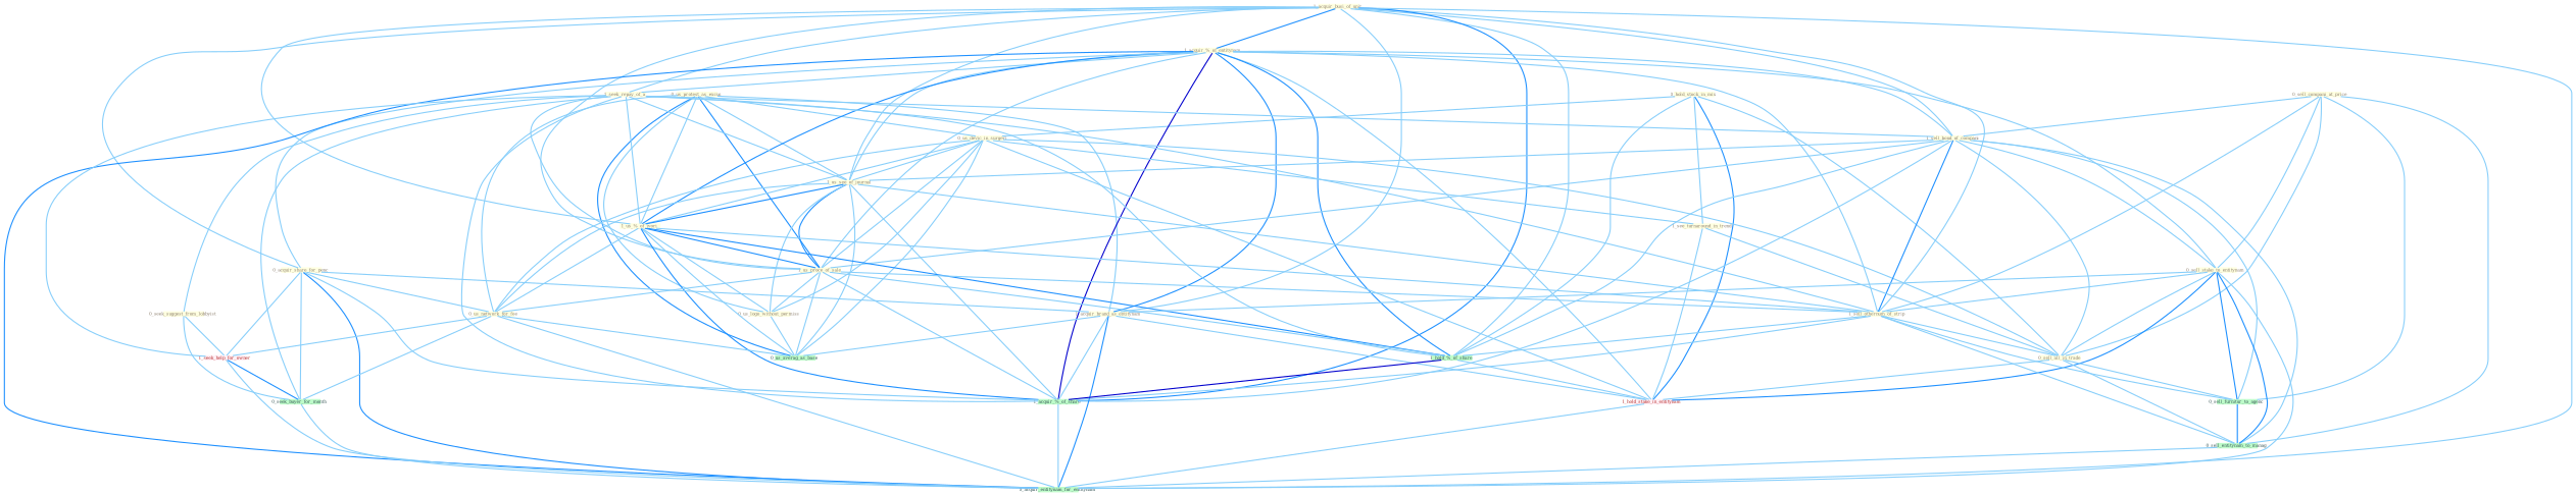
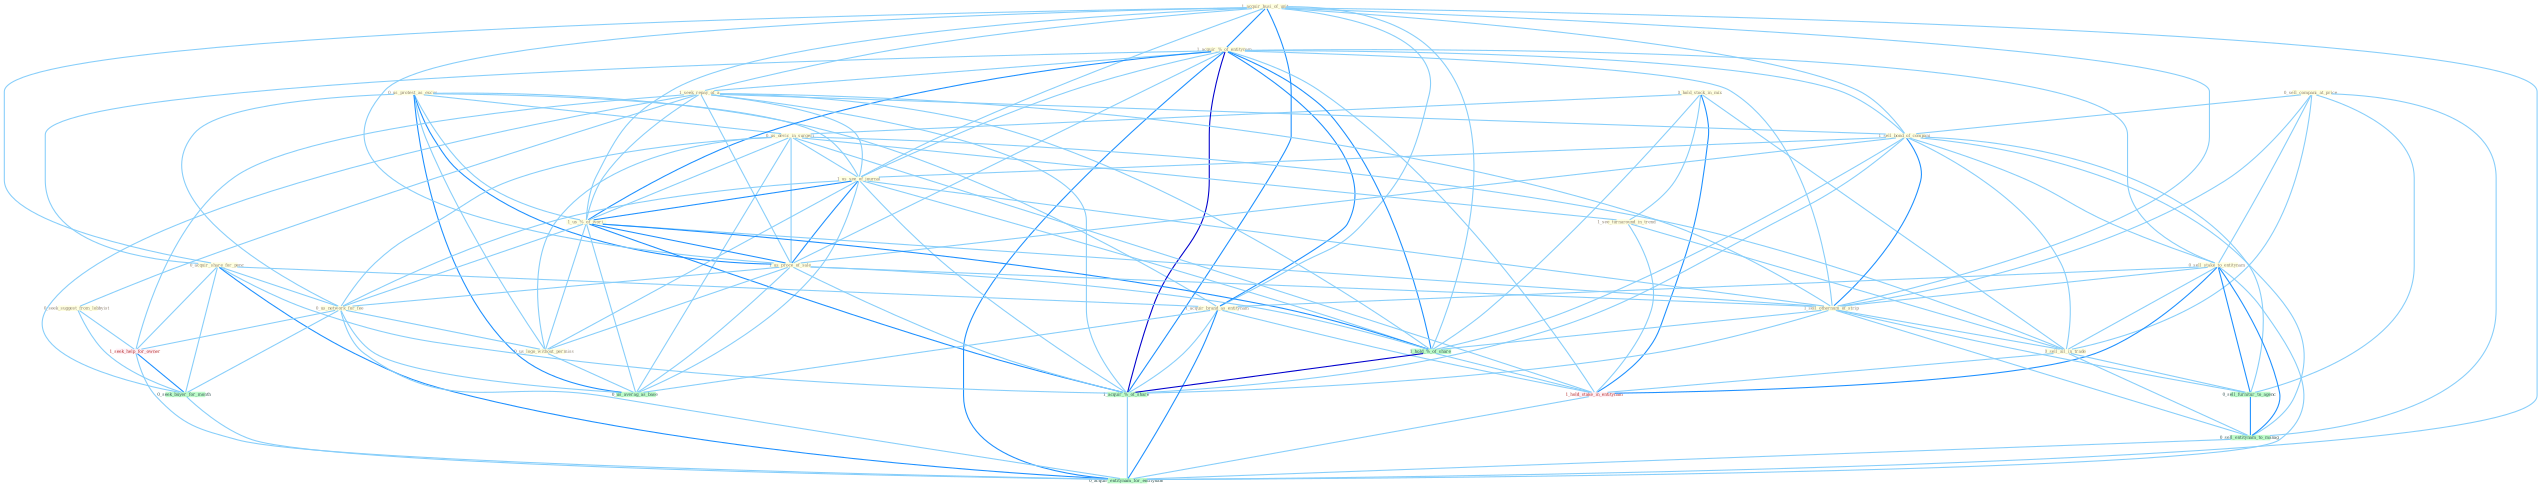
  graph {
    node [color="#ffffe0" fixedsize=true fontcolor="#8b7d6b" fontsize=4 shape=polygon style=filled]
    edge [color="#87cefa" w=1]
    "0_us_protest_as_excus " [height=.06 width=.5]
    "1_acquir_busi_of_unit " [height=.06 width=.5]
    "0_hold_stock_in_mix " [height=.06 width=.5]
    "1_acquir_%_of_entitynam " [height=.06 width=.5]
    "1_seek_repay_of_a " [height=.06 width=.5]
    "0_seek_suggest_from_lobbyist " [height=.06 width=.5]
    "0_sell_compani_at_price " [height=.06 width=.5]
    "0_us_devic_in_surgeri " [height=.06 width=.5]
    "1_sell_bond_of_compani " [height=.06 width=.5]
    n10 [height=.06 label="1_us_see_of_journal" width=.5]
    "1_us_%_of_ivori " [height=.06 width=.5]
    "0_sell_stake_to_entitynam " [height=.06 width=.5]
    "1_see_turnaround_in_trend " [height=.06 width=.5]
    "0_acquir_share_for_penc " [height=.06 width=.5]
    "1_us_proce_of_sale " [height=.06 width=.5]
    "1_sell_othernum_of_strip " [height=.06 width=.5]
    "0_us_network_for_fee " [height=.06 width=.5]
    "0_sell_all_in_trade " [height=.06 width=.5]
    "1_acquir_brand_as_entitynam " [height=.06 width=.5]
    "0_us_logo_without_permiss " [height=.06 width=.5]
    "1_hold_stake_in_entitynam " [color="#fff0f5" fontcolor="#b22222" height=.06 width=.5]
    "1_seek_help_for_owner " [color="#fff0f5" fontcolor="#b22222" height=.06 width=.5]
    "0_us_averag_as_base " [color="#BDFCC9" fontcolor="#2f4f4f" height=.06 width=.5]
    "1_hold_%_of_share " [color="#BDFCC9" fontcolor="#2f4f4f" height=.06 width=.5]
    "1_acquir_%_of_share " [color="#BDFCC9" fontcolor="#2f4f4f" height=.06 width=.5]
    "0_acquir_entitynam_for_entitynam " [color="#BDFCC9" fontcolor="#2f4f4f" height=.06 width=.5]
    "0_seek_buyer_for_month " [color="#BDFCC9" fontcolor="#2f4f4f" height=.06 width=.5]
    "0_sell_furnitur_to_agenc " [color="#BDFCC9" fontcolor="#2f4f4f" height=.06 width=.5]
    "0_sell_entitynam_to_manag " [color="#BDFCC9" fontcolor="#2f4f4f" height=.06 width=.5]
    subgraph sub_1 {
      "0_us_protest_as_excus "
      "1_acquir_busi_of_unit "
      "0_hold_stock_in_mix "
      "1_acquir_%_of_entitynam "
      "1_seek_repay_of_a "
      "0_seek_suggest_from_lobbyist "
      "0_sell_compani_at_price "
      "0_us_devic_in_surgeri "
      "1_sell_bond_of_compani "
      n10
      "1_us_%_of_ivori "
      "0_sell_stake_to_entitynam "
      "1_see_turnaround_in_trend "
      "0_acquir_share_for_penc "
      "1_us_proce_of_sale "
      "1_sell_othernum_of_strip "
      "0_us_network_for_fee "
      "0_sell_all_in_trade "
      "1_acquir_brand_as_entitynam "
      "0_us_logo_without_permiss "
    }
    subgraph sub_2 {
      "1_hold_stake_in_entitynam "
      "1_seek_help_for_owner "
    }
    "0_us_protest_as_excus " -- "0_us_devic_in_surgeri "
    "0_us_protest_as_excus " -- n10
    "0_us_protest_as_excus " -- "1_us_%_of_ivori "
    "0_us_protest_as_excus " -- "1_us_proce_of_sale " [color="#1e90ff"]
    "0_us_protest_as_excus " -- "0_us_network_for_fee "
    "0_us_protest_as_excus " -- "1_acquir_brand_as_entitynam "
    "0_us_protest_as_excus " -- "0_us_logo_without_permiss "
    "0_us_protest_as_excus " -- "0_us_averag_as_base " [color="#1e90ff" w=2]
    "1_acquir_busi_of_unit " -- "1_acquir_%_of_entitynam " [color="#1e90ff" w=2]
    "1_acquir_busi_of_unit " -- "1_seek_repay_of_a "
    "1_acquir_busi_of_unit " -- "1_sell_bond_of_compani "
    "1_acquir_busi_of_unit " -- n10
    "1_acquir_busi_of_unit " -- "1_us_%_of_ivori "
    "1_acquir_busi_of_unit " -- "0_acquir_share_for_penc "
    "1_acquir_busi_of_unit " -- "1_us_proce_of_sale "
    "1_acquir_busi_of_unit " -- "1_sell_othernum_of_strip "
    "1_acquir_busi_of_unit " -- "1_acquir_brand_as_entitynam "
    "1_acquir_busi_of_unit " -- "1_hold_%_of_share "
    "1_acquir_busi_of_unit " -- "1_acquir_%_of_share " [color="#1e90ff" w=2]
    "1_acquir_busi_of_unit " -- "0_acquir_entitynam_for_entitynam "
    "0_hold_stock_in_mix " -- "0_us_devic_in_surgeri "
    "0_hold_stock_in_mix " -- "1_see_turnaround_in_trend "
    "0_hold_stock_in_mix " -- "0_sell_all_in_trade "
    "0_hold_stock_in_mix " -- "1_hold_stake_in_entitynam " [color="#1e90ff" w=2]
    "0_hold_stock_in_mix " -- "1_hold_%_of_share "
    "1_acquir_%_of_entitynam " -- "1_seek_repay_of_a "
    "1_acquir_%_of_entitynam " -- "1_sell_bond_of_compani "
    "1_acquir_%_of_entitynam " -- n10
    "1_acquir_%_of_entitynam " -- "1_us_%_of_ivori " [color="#1e90ff" w=2]
    "1_acquir_%_of_entitynam " -- "0_sell_stake_to_entitynam "
    "1_acquir_%_of_entitynam " -- "0_acquir_share_for_penc "
    "1_acquir_%_of_entitynam " -- "1_us_proce_of_sale "
    "1_acquir_%_of_entitynam " -- "1_sell_othernum_of_strip "
    "1_acquir_%_of_entitynam " -- "1_acquir_brand_as_entitynam " [color="#1e90ff" w=2]
    "1_acquir_%_of_entitynam " -- "1_hold_stake_in_entitynam "
    "1_acquir_%_of_entitynam " -- "1_hold_%_of_share " [color="#1e90ff" w=2]
    "1_acquir_%_of_entitynam " -- "1_acquir_%_of_share " [color="#0000cd" w=3]
    "1_acquir_%_of_entitynam " -- "0_acquir_entitynam_for_entitynam " [color="#1e90ff" w=2]
    "1_seek_repay_of_a " -- "0_seek_suggest_from_lobbyist "
    "1_seek_repay_of_a " -- "1_sell_bond_of_compani "
    "1_seek_repay_of_a " -- n10
    "1_seek_repay_of_a " -- "1_us_%_of_ivori "
    "1_seek_repay_of_a " -- "1_us_proce_of_sale "
    "1_seek_repay_of_a " -- "1_sell_othernum_of_strip "
    "1_seek_repay_of_a " -- "1_seek_help_for_owner "
    "1_seek_repay_of_a " -- "1_hold_%_of_share "
    "1_seek_repay_of_a " -- "1_acquir_%_of_share "
    "1_seek_repay_of_a " -- "0_seek_buyer_for_month "
    "0_seek_suggest_from_lobbyist " -- "1_seek_help_for_owner "
    "0_seek_suggest_from_lobbyist " -- "0_seek_buyer_for_month "
    "0_sell_compani_at_price " -- "1_sell_bond_of_compani "
    "0_sell_compani_at_price " -- "0_sell_stake_to_entitynam "
    "0_sell_compani_at_price " -- "1_sell_othernum_of_strip "
    "0_sell_compani_at_price " -- "0_sell_all_in_trade "
    "0_sell_compani_at_price " -- "0_sell_furnitur_to_agenc "
    "0_sell_compani_at_price " -- "0_sell_entitynam_to_manag "
    "0_us_devic_in_surgeri " -- n10
    "0_us_devic_in_surgeri " -- "1_us_%_of_ivori "
    "0_us_devic_in_surgeri " -- "1_see_turnaround_in_trend "
    "0_us_devic_in_surgeri " -- "1_us_proce_of_sale "
    "0_us_devic_in_surgeri " -- "0_us_network_for_fee "
    "0_us_devic_in_surgeri " -- "0_sell_all_in_trade "
    "0_us_devic_in_surgeri " -- "0_us_logo_without_permiss "
    "0_us_devic_in_surgeri " -- "1_hold_stake_in_entitynam "
    "0_us_devic_in_surgeri " -- "0_us_averag_as_base "
    "1_sell_bond_of_compani " -- n10
    "1_sell_bond_of_compani " -- "0_sell_stake_to_entitynam "
    "1_sell_bond_of_compani " -- "1_us_proce_of_sale "
    "1_sell_bond_of_compani " -- "1_sell_othernum_of_strip " [color="#1e90ff" w=2]
    "1_sell_bond_of_compani " -- "0_sell_all_in_trade "
    "1_sell_bond_of_compani " -- "1_hold_%_of_share "
    "1_sell_bond_of_compani " -- "1_acquir_%_of_share "
    "1_sell_bond_of_compani " -- "0_sell_furnitur_to_agenc "
    "1_sell_bond_of_compani " -- "0_sell_entitynam_to_manag "
    n10 -- "1_us_%_of_ivori " [color="#1e90ff" w=2]
    n10 -- "1_us_proce_of_sale " [color="#1e90ff" w=2]
    n10 -- "1_sell_othernum_of_strip "
    n10 -- "0_us_network_for_fee "
    n10 -- "0_us_logo_without_permiss "
    n10 -- "0_us_averag_as_base "
+   n10 -- "1_hold_%_of_share "
    n10 -- "1_acquir_%_of_share "
    "1_us_%_of_ivori " -- "1_us_proce_of_sale " [color="#1e90ff" w=2]
    "1_us_%_of_ivori " -- "1_sell_othernum_of_strip "
    "1_us_%_of_ivori " -- "0_us_network_for_fee "
    "1_us_%_of_ivori " -- "0_us_logo_without_permiss "
    "1_us_%_of_ivori " -- "0_us_averag_as_base "
    "1_us_%_of_ivori " -- "1_hold_%_of_share " [color="#1e90ff" w=2]
    "1_us_%_of_ivori " -- "1_acquir_%_of_share " [color="#1e90ff" w=2]
    "0_sell_stake_to_entitynam " -- "1_sell_othernum_of_strip "
    "0_sell_stake_to_entitynam " -- "0_sell_all_in_trade "
    "0_sell_stake_to_entitynam " -- "1_acquir_brand_as_entitynam "
    "0_sell_stake_to_entitynam " -- "1_hold_stake_in_entitynam " [color="#1e90ff" w=2]
    "0_sell_stake_to_entitynam " -- "0_acquir_entitynam_for_entitynam "
    "0_sell_stake_to_entitynam " -- "0_sell_furnitur_to_agenc " [color="#1e90ff" w=2]
    "0_sell_stake_to_entitynam " -- "0_sell_entitynam_to_manag " [color="#1e90ff" w=2]
    "1_see_turnaround_in_trend " -- "0_sell_all_in_trade "
    "1_see_turnaround_in_trend " -- "1_hold_stake_in_entitynam "
    "0_acquir_share_for_penc " -- "0_us_network_for_fee "
    "0_acquir_share_for_penc " -- "1_acquir_brand_as_entitynam "
    "0_acquir_share_for_penc " -- "1_seek_help_for_owner "
    "0_acquir_share_for_penc " -- "1_acquir_%_of_share "
    "0_acquir_share_for_penc " -- "0_acquir_entitynam_for_entitynam " [color="#1e90ff" w=2]
    "0_acquir_share_for_penc " -- "0_seek_buyer_for_month "
    "1_us_proce_of_sale " -- "1_sell_othernum_of_strip "
    "1_us_proce_of_sale " -- "0_us_network_for_fee "
    "1_us_proce_of_sale " -- "0_us_logo_without_permiss "
    "1_us_proce_of_sale " -- "0_us_averag_as_base "
    "1_us_proce_of_sale " -- "1_hold_%_of_share "
    "1_us_proce_of_sale " -- "1_acquir_%_of_share "
    "1_sell_othernum_of_strip " -- "0_sell_all_in_trade "
    "1_sell_othernum_of_strip " -- "1_hold_%_of_share "
    "1_sell_othernum_of_strip " -- "1_acquir_%_of_share "
    "1_sell_othernum_of_strip " -- "0_sell_furnitur_to_agenc "
    "1_sell_othernum_of_strip " -- "0_sell_entitynam_to_manag "
+   "0_us_network_for_fee " -- "0_us_logo_without_permiss "
    "0_us_network_for_fee " -- "1_seek_help_for_owner "
    "0_us_network_for_fee " -- "0_us_averag_as_base "
    "0_us_network_for_fee " -- "0_acquir_entitynam_for_entitynam "
    "0_us_network_for_fee " -- "0_seek_buyer_for_month "
    "0_sell_all_in_trade " -- "1_hold_stake_in_entitynam "
    "0_sell_all_in_trade " -- "0_sell_furnitur_to_agenc "
    "0_sell_all_in_trade " -- "0_sell_entitynam_to_manag "
    "1_acquir_brand_as_entitynam " -- "1_hold_stake_in_entitynam "
    "1_acquir_brand_as_entitynam " -- "0_us_averag_as_base "
    "1_acquir_brand_as_entitynam " -- "1_acquir_%_of_share "
    "1_acquir_brand_as_entitynam " -- "0_acquir_entitynam_for_entitynam " [color="#1e90ff" w=2]
    "0_us_logo_without_permiss " -- "0_us_averag_as_base "
    "1_hold_stake_in_entitynam " -- "0_acquir_entitynam_for_entitynam "
    "1_seek_help_for_owner " -- "0_acquir_entitynam_for_entitynam "
    "1_seek_help_for_owner " -- "0_seek_buyer_for_month " [color="#1e90ff" w=2]
    "1_hold_%_of_share " -- "1_hold_stake_in_entitynam "
    "1_hold_%_of_share " -- "1_acquir_%_of_share " [color="#0000cd" w=3]
    "1_acquir_%_of_share " -- "0_acquir_entitynam_for_entitynam "
    "0_seek_buyer_for_month " -- "0_acquir_entitynam_for_entitynam "
    "0_sell_furnitur_to_agenc " -- "0_sell_entitynam_to_manag " [color="#1e90ff" w=2]
    "0_sell_entitynam_to_manag " -- "0_acquir_entitynam_for_entitynam "
  }
